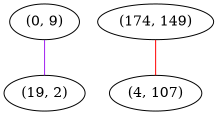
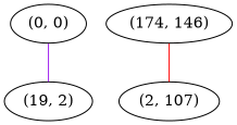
  graph {
    fontname="DejaVu Serif"
    node [fontname="DejaVu Serif"]
    edge [fontname="DejaVu Serif"]
-   "(0, 0)" [label="(0, 9)"]
+   "(0, 0)"
    "(19, 2)"
-   "(174, 146)" [label="(174, 149)"]
-   "(2, 107)" [label="(4, 107)"]
+   "(174, 146)"
+   "(2, 107)"
    "(0, 0)" -- "(19, 2)" [color=purple weight=4]
    "(174, 146)" -- "(2, 107)" [color=red weight=1]
  }
